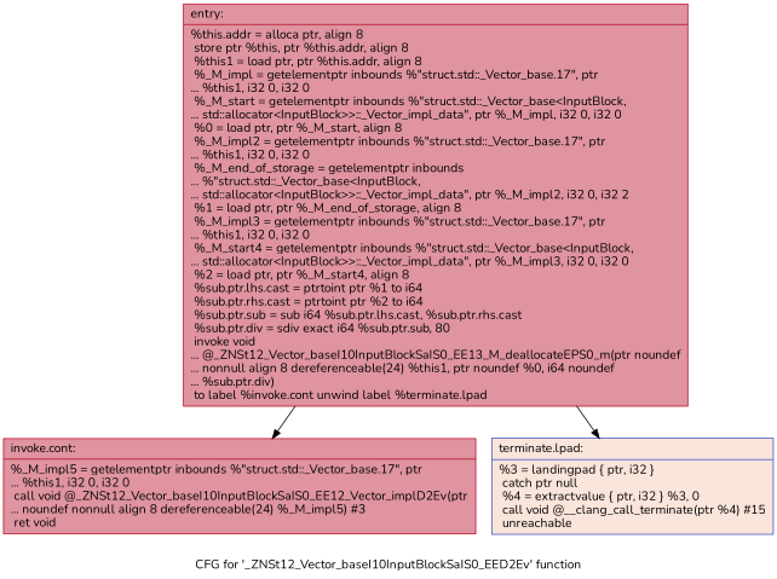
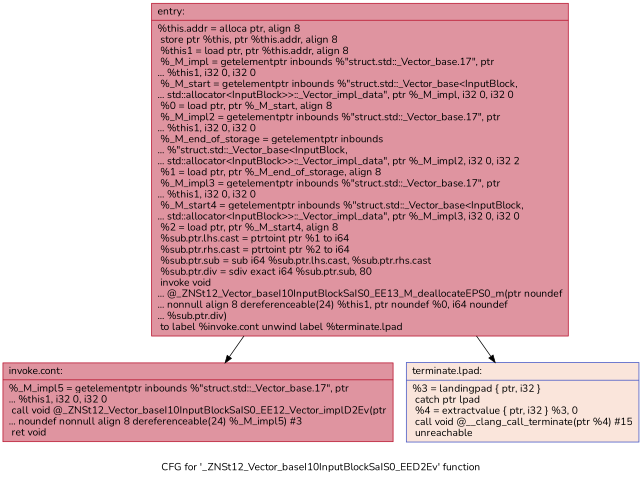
  digraph {
    label="CFG for '_ZNSt12_Vector_baseI10InputBlockSaIS0_EED2Ev' function"
    fontname=Nunito
    node [color="#b70d28ff" fillcolor="#b70d2870" fontname=Nunito shape=record style=filled]
    edge [fontname=Nunito]
    n1 [label="{entry:\l|  %this.addr = alloca ptr, align 8\l  store ptr %this, ptr %this.addr, align 8\l  %this1 = load ptr, ptr %this.addr, align 8\l  %_M_impl = getelementptr inbounds %\"struct.std::_Vector_base.17\", ptr\l... %this1, i32 0, i32 0\l  %_M_start = getelementptr inbounds %\"struct.std::_Vector_base\<InputBlock,\l... std::allocator\<InputBlock\>\>::_Vector_impl_data\", ptr %_M_impl, i32 0, i32 0\l  %0 = load ptr, ptr %_M_start, align 8\l  %_M_impl2 = getelementptr inbounds %\"struct.std::_Vector_base.17\", ptr\l... %this1, i32 0, i32 0\l  %_M_end_of_storage = getelementptr inbounds\l... %\"struct.std::_Vector_base\<InputBlock,\l... std::allocator\<InputBlock\>\>::_Vector_impl_data\", ptr %_M_impl2, i32 0, i32 2\l  %1 = load ptr, ptr %_M_end_of_storage, align 8\l  %_M_impl3 = getelementptr inbounds %\"struct.std::_Vector_base.17\", ptr\l... %this1, i32 0, i32 0\l  %_M_start4 = getelementptr inbounds %\"struct.std::_Vector_base\<InputBlock,\l... std::allocator\<InputBlock\>\>::_Vector_impl_data\", ptr %_M_impl3, i32 0, i32 0\l  %2 = load ptr, ptr %_M_start4, align 8\l  %sub.ptr.lhs.cast = ptrtoint ptr %1 to i64\l  %sub.ptr.rhs.cast = ptrtoint ptr %2 to i64\l  %sub.ptr.sub = sub i64 %sub.ptr.lhs.cast, %sub.ptr.rhs.cast\l  %sub.ptr.div = sdiv exact i64 %sub.ptr.sub, 80\l  invoke void\l... @_ZNSt12_Vector_baseI10InputBlockSaIS0_EE13_M_deallocateEPS0_m(ptr noundef\l... nonnull align 8 dereferenceable(24) %this1, ptr noundef %0, i64 noundef\l... %sub.ptr.div)\l          to label %invoke.cont unwind label %terminate.lpad\l}"]
    n2 [label="{invoke.cont:\l|  %_M_impl5 = getelementptr inbounds %\"struct.std::_Vector_base.17\", ptr\l... %this1, i32 0, i32 0\l  call void @_ZNSt12_Vector_baseI10InputBlockSaIS0_EE12_Vector_implD2Ev(ptr\l... noundef nonnull align 8 dereferenceable(24) %_M_impl5) #3\l  ret void\l}"]
-   n3 [color="#3d50c3ff" fillcolor="#f4c5ad70" label="{terminate.lpad:\l|  %3 = landingpad \{ ptr, i32 \}\l          catch ptr null\l  %4 = extractvalue \{ ptr, i32 \} %3, 0\l  call void @__clang_call_terminate(ptr %4) #15\l  unreachable\l}"]
+   n3 [color="#3d50c3ff" fillcolor="#f4c5ad70" label="{terminate.lpad:\l|  %3 = landingpad \{ ptr, i32 \}\l          catch ptr lpad\l  %4 = extractvalue \{ ptr, i32 \} %3, 0\l  call void @__clang_call_terminate(ptr %4) #15\l  unreachable\l}"]
    n1 -> n2
    n1 -> n3
  }
